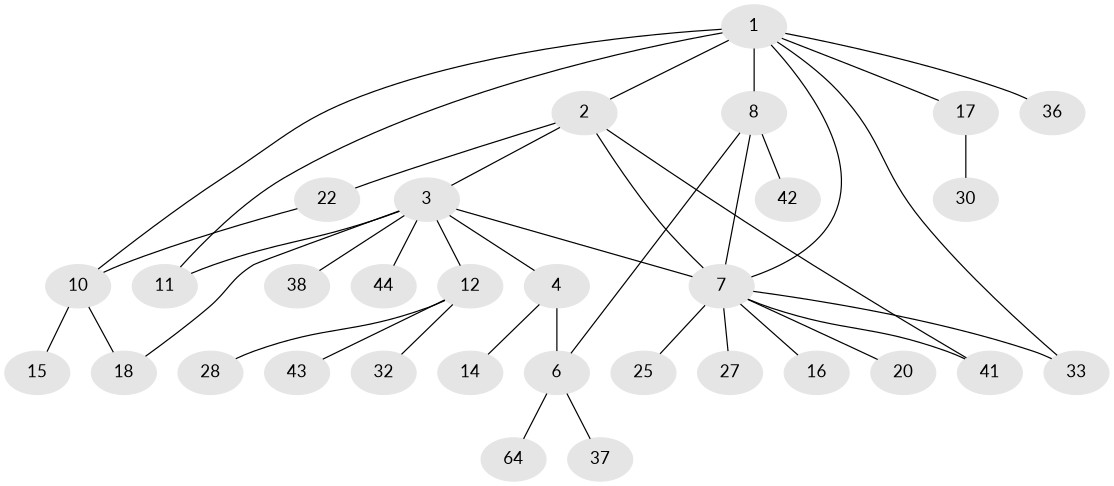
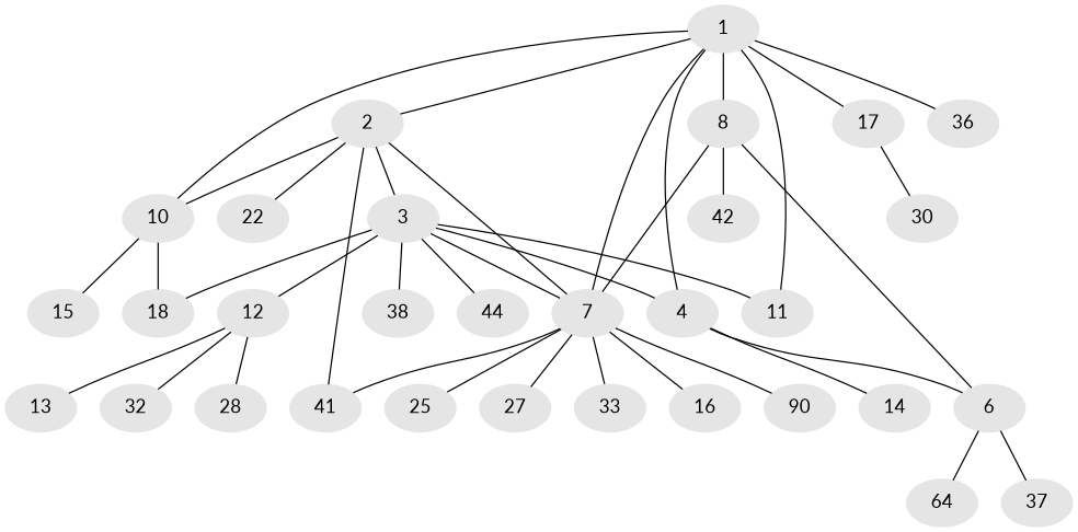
  graph {
    fontname=Lato
    node [color=gray90 fontname=Lato style=filled]
    edge [fontname=Lato]
    1 [super="+9"]
    2 [super="+13"]
    4 [super="+29"]
    n4 [label=8 super="+8"]
    7 [super="+19"]
    10 [super="+35"]
    11
    17 [super="+31"]
    36
    3 [super="+23"]
    22
    41
    6 [super="+21"]
    14
    42
    16
-   20
+   20 [label=90]
    25
    27 [super="+39"]
    33
    18 [super="+48"]
    15
    30 [super="+34"]
    12 [super="+26"]
    38 [super="+40"]
    44 [super="+47"]
    32
    28
-   43
+   43 [label=13]
    n30 [label=64]
    37
    1 -- 2
-   1 -- 33
+   1 -- 4
    1 -- n4 [weight=2]
    1 -- 7
    1 -- 10
    1 -- 11
    1 -- 17
    1 -- 36
    2 -- 7
-   22 -- 10
+   2 -- 10
    2 -- 3
    2 -- 22
    2 -- 41
    4 -- 6
    4 -- 14
    n4 -- 7
    n4 -- 6
    n4 -- 42
    7 -- 41
    7 -- 16
    7 -- 20
    7 -- 25
    7 -- 27
    7 -- 33
    10 -- 18
    10 -- 15
    17 -- 30
    3 -- 4
    3 -- 7
    3 -- 11
    3 -- 18
    3 -- 12
    3 -- 38
    3 -- 44
    6 -- n30
    6 -- 37
    12 -- 32
    12 -- 28
    12 -- 43
  }
